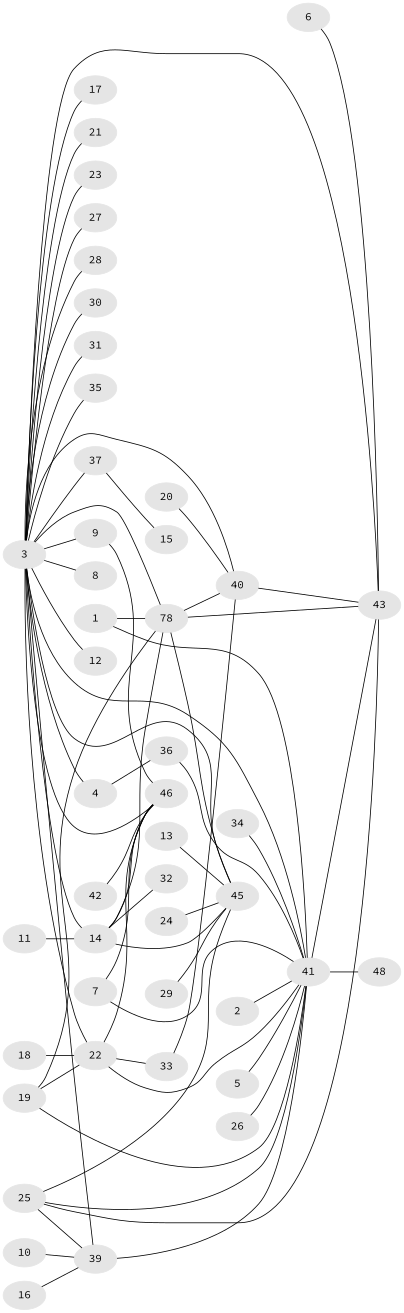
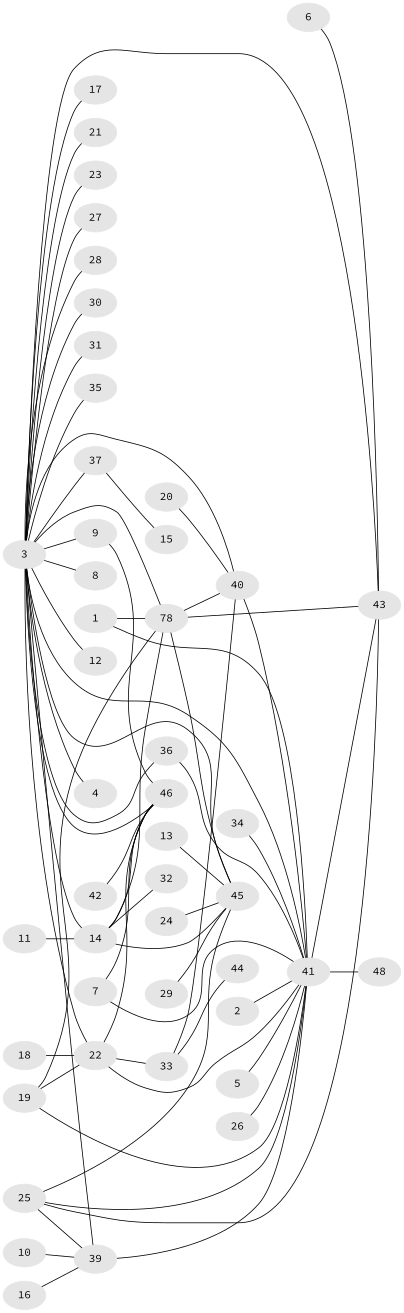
  graph {
    fontname="Source Code Pro"
    rankdir=LR
    node [color=gray90 fontname="Source Code Pro" style=filled]
    edge [fontname="Source Code Pro" weight=1.0]
    n1 [label=78]
    1
    41
    40
    43
    45
    48
    2
    3
    4
    8
    9
    12
    14
    17
    21
    22
    23
    27
    28
    30
    31
    35
    36
    37
    39
    46
    32
    33
    15
    5
    6
    7
    10
    11
    13
    16
    18
    19
    20
+   44
    24
    25
    26
    29
    34
    42
    n1 -- 40
    n1 -- 43
    n1 -- 45
    1 -- n1
    1 -- 41
    41 -- 43
    41 -- 48
-   40 -- 43
+   40 -- 41
    2 -- 41
    3 -- n1 [weight=2.0]
    3 -- 41
    3 -- 40
    3 -- 43
    3 -- 45
    3 -- 4
    3 -- 8
    3 -- 9
    3 -- 12
    3 -- 14 [weight=2.0]
    3 -- 17
    3 -- 21
    3 -- 22
    3 -- 23
    3 -- 27
    3 -- 28
    3 -- 30
    3 -- 31
    3 -- 35
-   4 -- 36
+   3 -- 36
    3 -- 37 [weight=2.0]
    3 -- 39 [weight=5.0]
    3 -- 46
    9 -- 46
    14 -- n1
    14 -- 45
    14 -- 46
    14 -- 32
    22 -- 41
    22 -- 46
    22 -- 33
    36 -- 41
    37 -- 15
    39 -- 41
    33 -- 40
+   33 -- 44
    5 -- 41
    6 -- 43
    7 -- 41
    7 -- 46
    10 -- 39
    11 -- 14
    13 -- 45
    16 -- 39
    18 -- 22 [weight=2.0]
    19 -- n1
    19 -- 41
    19 -- 22
    20 -- 40
    24 -- 45
    25 -- 41
    25 -- 43
    25 -- 45
    25 -- 39
    26 -- 41
    29 -- 45
    34 -- 41
    42 -- 46
  }
